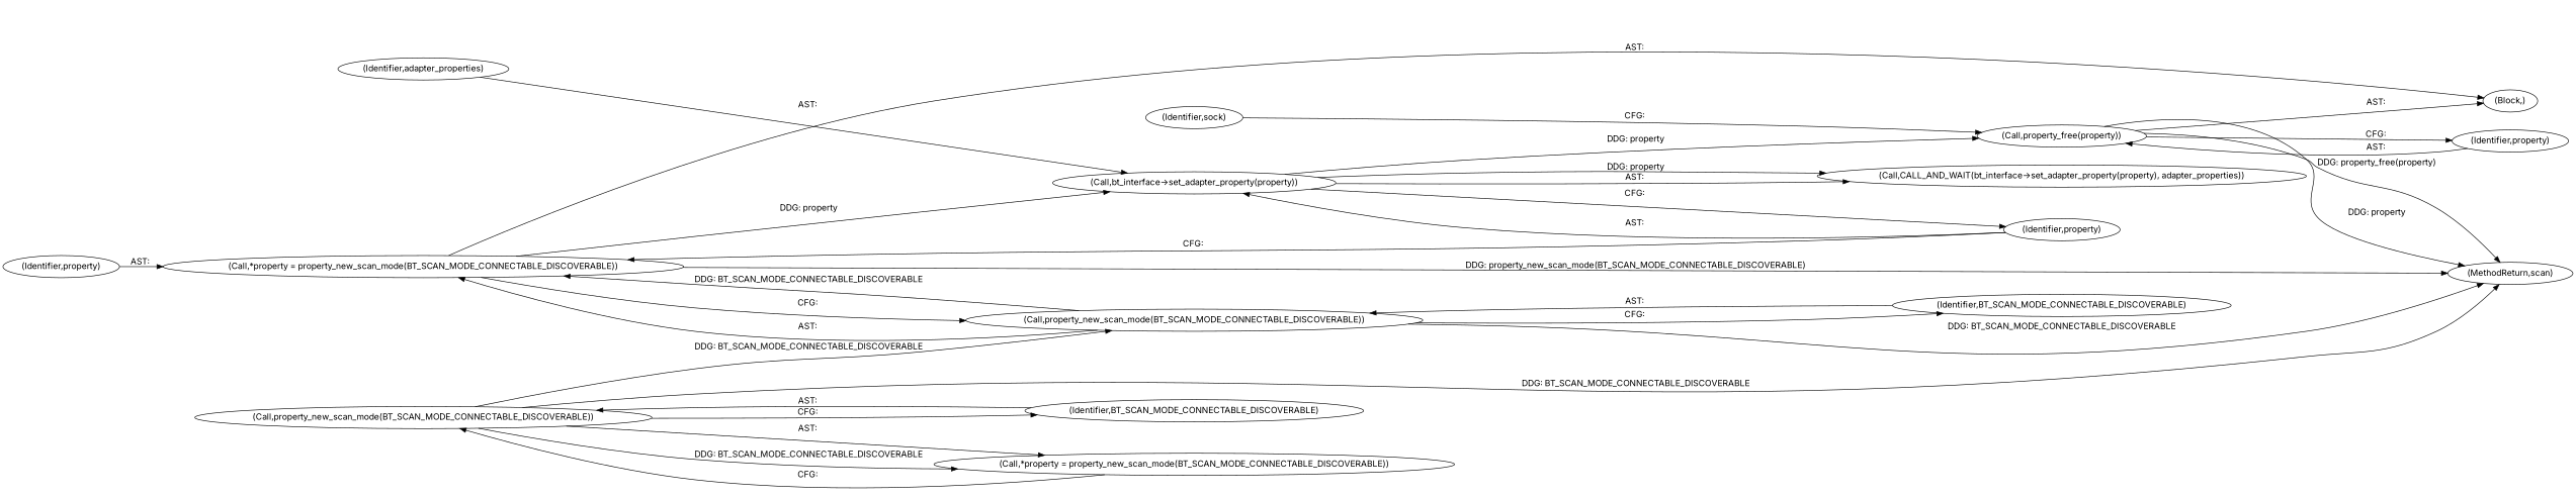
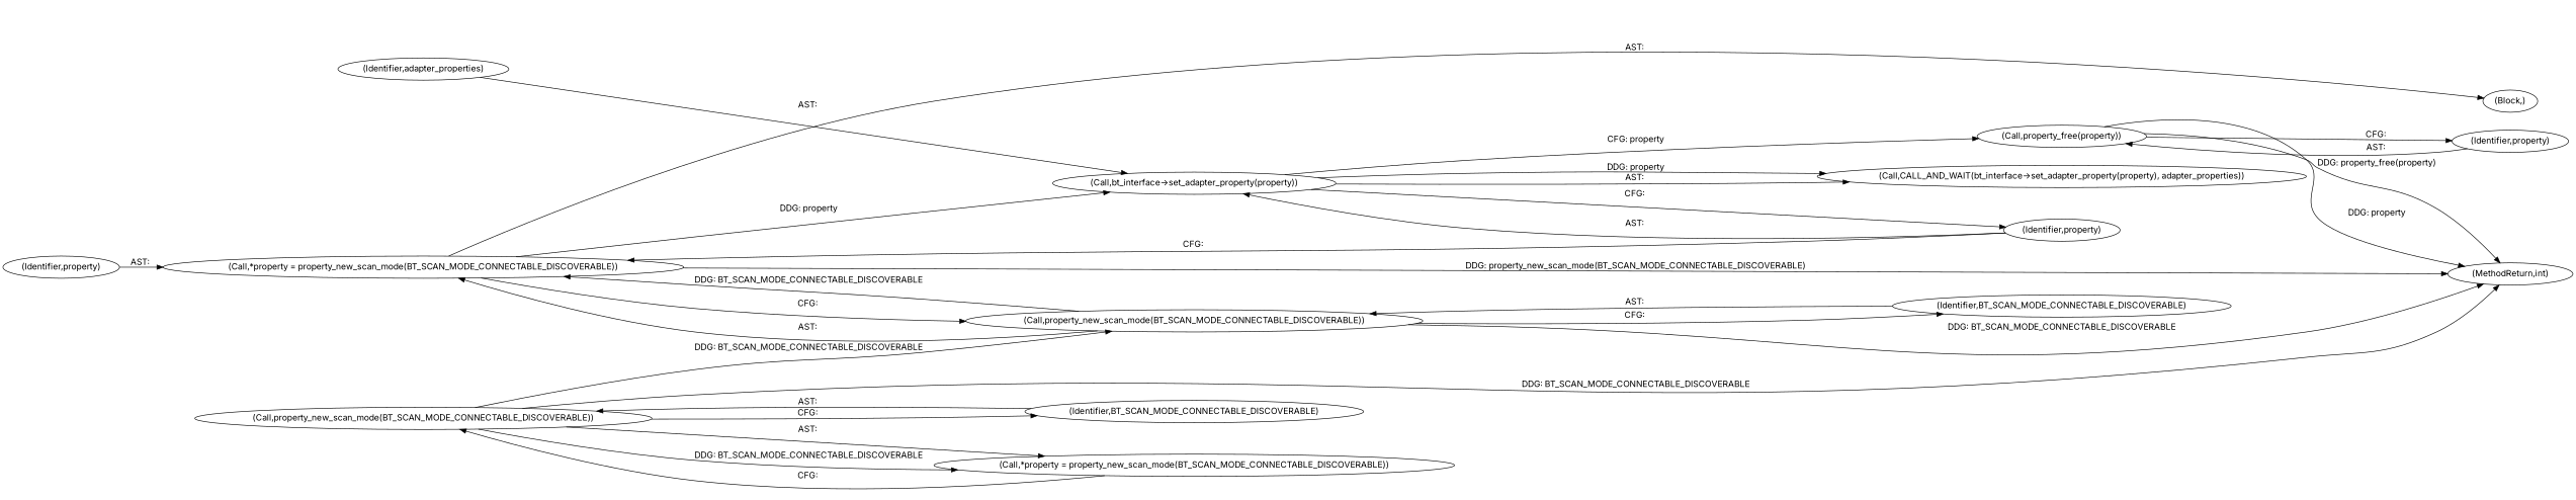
  digraph {
    fontname=Inter
    rankdir=LR
    node [fontname=Inter]
    edge [fontname=Inter]
    n1 [label="(Call,property_free(property))"]
-   n2 [label="(MethodReturn,scan)"]
+   n2 [label="(MethodReturn,int)"]
    n3 [label="(Block,)"]
    n4 [label="(Identifier,property)"]
    n5 [label="(Call,bt_interface->set_adapter_property(property))"]
    n6 [label="(Identifier,property)"]
    n7 [label="(Call,CALL_AND_WAIT(bt_interface->set_adapter_property(property), adapter_properties))"]
    n8 [label="(Call,*property = property_new_scan_mode(BT_SCAN_MODE_CONNECTABLE_DISCOVERABLE))"]
    n9 [label="(Call,property_new_scan_mode(BT_SCAN_MODE_CONNECTABLE_DISCOVERABLE))"]
    n10 [label="(Identifier,BT_SCAN_MODE_CONNECTABLE_DISCOVERABLE)"]
    n11 [label="(Call,property_new_scan_mode(BT_SCAN_MODE_CONNECTABLE_DISCOVERABLE))"]
    n12 [label="(Call,*property = property_new_scan_mode(BT_SCAN_MODE_CONNECTABLE_DISCOVERABLE))"]
    n13 [label="(Identifier,BT_SCAN_MODE_CONNECTABLE_DISCOVERABLE)"]
-   n14 [label="(Identifier,sock)"]
    n15 [label="(Identifier,adapter_properties)"]
    n16 [label="(Identifier,property)"]
    n1 -> n2 [label="DDG: property"]
    n1 -> n2 [label="DDG: property_free(property)"]
-   n1 -> n3 [label="AST: "]
    n1 -> n4 [label="CFG: "]
    n4 -> n1 [label="AST: "]
-   n5 -> n1 [label="DDG: property"]
+   n5 -> n1 [label="CFG: property"]
    n5 -> n6 [label="CFG: "]
    n5 -> n7 [label="AST: "]
    n5 -> n7 [label="DDG: property"]
    n6 -> n5 [label="AST: "]
    n6 -> n8 [label="CFG: "]
    n8 -> n2 [label="DDG: property_new_scan_mode(BT_SCAN_MODE_CONNECTABLE_DISCOVERABLE)"]
    n8 -> n3 [label="AST: "]
    n8 -> n5 [label="DDG: property"]
    n8 -> n9 [label="CFG: "]
    n9 -> n2 [label="DDG: BT_SCAN_MODE_CONNECTABLE_DISCOVERABLE"]
    n9 -> n8 [label="AST: "]
    n9 -> n8 [label="DDG: BT_SCAN_MODE_CONNECTABLE_DISCOVERABLE"]
    n9 -> n10 [label="CFG: "]
    n10 -> n9 [label="AST: "]
    n11 -> n2 [label="DDG: BT_SCAN_MODE_CONNECTABLE_DISCOVERABLE"]
    n11 -> n9 [label="DDG: BT_SCAN_MODE_CONNECTABLE_DISCOVERABLE"]
    n11 -> n12 [label="AST: "]
    n11 -> n12 [label="DDG: BT_SCAN_MODE_CONNECTABLE_DISCOVERABLE"]
    n11 -> n13 [label="CFG: "]
    n12 -> n11 [label="CFG: "]
    n13 -> n11 [label="AST: "]
-   n14 -> n1 [label="CFG: "]
    n15 -> n5 [label="AST: "]
    n16 -> n8 [label="AST: "]
  }
